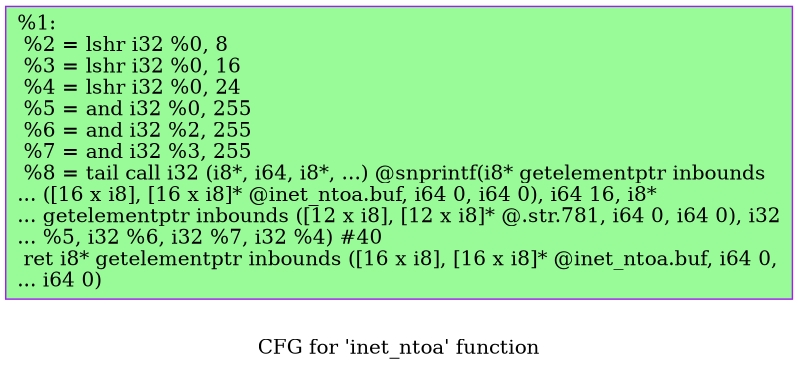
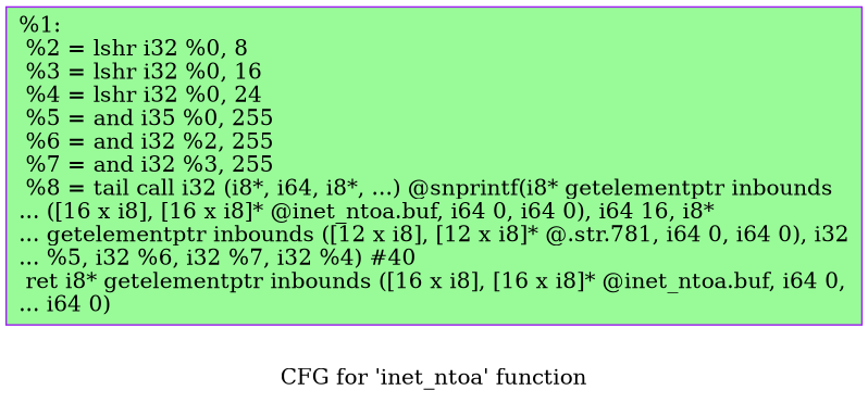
  digraph {
    label="CFG for 'inet_ntoa' function"
-   n1 [label="{%1:\l  %2 = lshr i32 %0, 8\l  %3 = lshr i32 %0, 16\l  %4 = lshr i32 %0, 24\l  %5 = and i32 %0, 255\l  %6 = and i32 %2, 255\l  %7 = and i32 %3, 255\l  %8 = tail call i32 (i8*, i64, i8*, ...) @snprintf(i8* getelementptr inbounds\l... ([16 x i8], [16 x i8]* @inet_ntoa.buf, i64 0, i64 0), i64 16, i8*\l... getelementptr inbounds ([12 x i8], [12 x i8]* @.str.781, i64 0, i64 0), i32\l... %5, i32 %6, i32 %7, i32 %4) #40\l  ret i8* getelementptr inbounds ([16 x i8], [16 x i8]* @inet_ntoa.buf, i64 0,\l... i64 0)\l}" shape=record style=filled fillcolor=palegreen color=purple]
+   n1 [label="{%1:\l  %2 = lshr i32 %0, 8\l  %3 = lshr i32 %0, 16\l  %4 = lshr i32 %0, 24\l  %5 = and i35 %0, 255\l  %6 = and i32 %2, 255\l  %7 = and i32 %3, 255\l  %8 = tail call i32 (i8*, i64, i8*, ...) @snprintf(i8* getelementptr inbounds\l... ([16 x i8], [16 x i8]* @inet_ntoa.buf, i64 0, i64 0), i64 16, i8*\l... getelementptr inbounds ([12 x i8], [12 x i8]* @.str.781, i64 0, i64 0), i32\l... %5, i32 %6, i32 %7, i32 %4) #40\l  ret i8* getelementptr inbounds ([16 x i8], [16 x i8]* @inet_ntoa.buf, i64 0,\l... i64 0)\l}" shape=record style=filled fillcolor=palegreen color=purple]
  }
